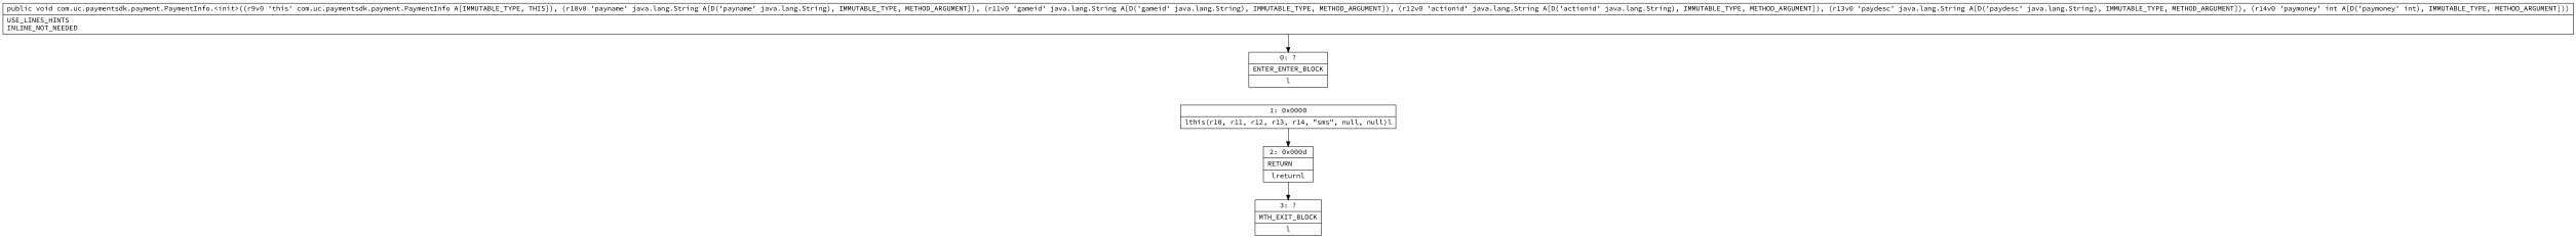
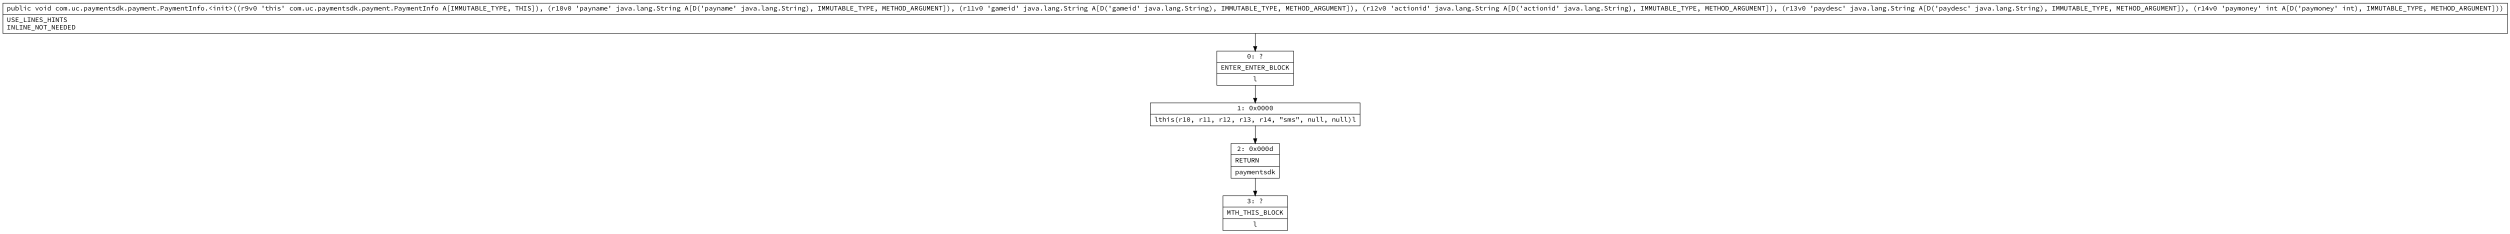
  digraph {
    fontname="Source Code Pro"
    node [fontname="Source Code Pro" shape=record]
    edge [fontname="Source Code Pro"]
    n1 [label="{0\:\ ?|ENTER_ENTER_BLOCK\l|l}"]
    n2 [label="{1\:\ 0x0000|lthis(r10, r11, r12, r13, r14, \"sms\", null, null)l}"]
-   n3 [label="{2\:\ 0x000d|RETURN\l|lreturnl}"]
-   n4 [label="{3\:\ ?|MTH_EXIT_BLOCK\l|l}"]
+   n3 [label="{2\:\ 0x000d|RETURN\l|paymentsdk}"]
+   n4 [label="{3\:\ ?|MTH_THIS_BLOCK\l|l}"]
    n5 [label="{public void com.uc.paymentsdk.payment.PaymentInfo.\<init\>((r9v0 'this' com.uc.paymentsdk.payment.PaymentInfo A[IMMUTABLE_TYPE, THIS]), (r10v0 'payname' java.lang.String A[D('payname' java.lang.String), IMMUTABLE_TYPE, METHOD_ARGUMENT]), (r11v0 'gameid' java.lang.String A[D('gameid' java.lang.String), IMMUTABLE_TYPE, METHOD_ARGUMENT]), (r12v0 'actionid' java.lang.String A[D('actionid' java.lang.String), IMMUTABLE_TYPE, METHOD_ARGUMENT]), (r13v0 'paydesc' java.lang.String A[D('paydesc' java.lang.String), IMMUTABLE_TYPE, METHOD_ARGUMENT]), (r14v0 'paymoney' int A[D('paymoney' int), IMMUTABLE_TYPE, METHOD_ARGUMENT]))  | USE_LINES_HINTS\lINLINE_NOT_NEEDED\l}"]
+   n1 -> n2
    n2 -> n3
    n3 -> n4
    n5 -> n1
  }
